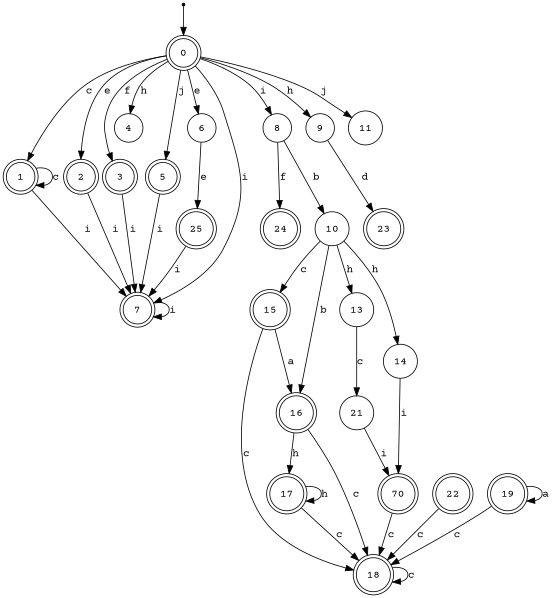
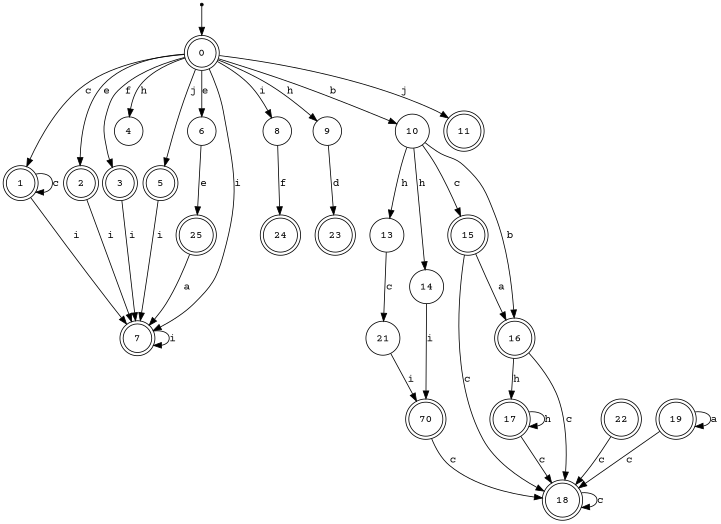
  digraph {
    fontname="Courier Prime"
    rankdir=TB
    node [fontname="Courier Prime" shape=doublecircle]
    edge [fontname="Courier Prime"]
    dummy0 [shape=point]
    0
    1
    2
    3
    4 [shape=circle]
    5
    6 [shape=circle]
    7
    8 [shape=circle]
    9 [shape=circle]
    10 [shape=circle]
-   11 [shape=circle]
+   11
    25
    24
    23
    13 [shape=circle]
    14 [shape=circle]
    15
    16
    21 [shape=circle]
    n22 [label=70]
    18
    17
    22
    19
    dummy0 -> 0
    0 -> 1 [label=c]
    0 -> 2 [label=e]
    0 -> 3 [label=f]
    0 -> 4 [label=h]
    0 -> 5 [label=j]
    0 -> 6 [label=e]
    0 -> 7 [label=i]
    0 -> 8 [label=i]
    0 -> 9 [label=h]
-   8 -> 10 [label=b]
+   0 -> 10 [label=b]
    0 -> 11 [label=j]
    1 -> 1 [label=c]
    1 -> 7 [label=i]
    2 -> 7 [label=i]
    3 -> 7 [label=i]
    5 -> 7 [label=i]
    6 -> 25 [label=e]
    7 -> 7 [label=i]
    8 -> 24 [label=f]
    9 -> 23 [label=d]
    10 -> 13 [label=h]
    10 -> 14 [label=h]
    10 -> 15 [label=c]
    10 -> 16 [label=b]
-   25 -> 7 [label=i]
+   25 -> 7 [label=a]
    13 -> 21 [label=c]
    14 -> n22 [label=i]
    15 -> 16 [label=a]
    15 -> 18 [label=c]
    16 -> 18 [label=c]
    16 -> 17 [label=h]
    21 -> n22 [label=i]
    n22 -> 18 [label=c]
    18 -> 18 [label=c]
    17 -> 18 [label=c]
    17 -> 17 [label=h]
    22 -> 18 [label=c]
    19 -> 18 [label=c]
    19 -> 19 [label=a]
  }
